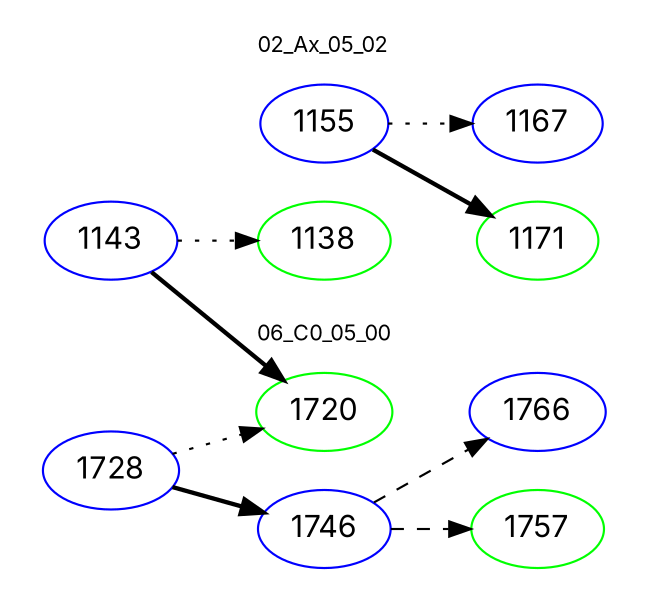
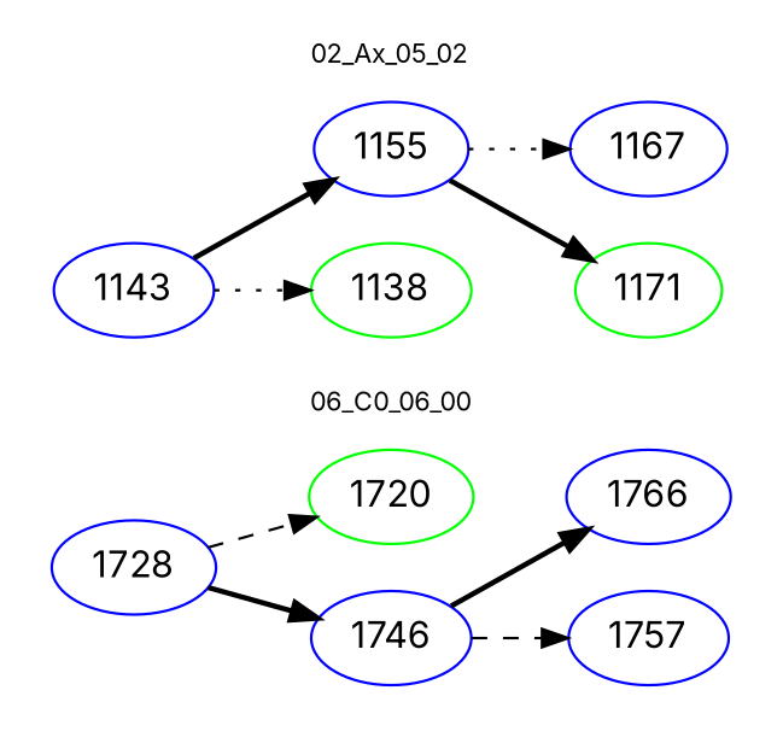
  digraph {
    fontname=Inter
    rankdir=LR
    node [color=blue fontname=Inter]
    edge [color=black fontname=Inter style=dotted]
    n1 [label=1143]
    n2 [color=green label=1138]
    n3 [label=1155]
    n4 [color=green label=1171]
    n5 [label=1167]
    n6 [label=1728]
    n7 [color=green label=1720]
    n8 [label=1746]
-   n9 [color=green label=1757]
+   n9 [label=1757]
    n10 [label=1766]
    subgraph cluster_1 {
      color=white
      fontsize=10
      label="02_Ax_05_02"
      n1
      n2
      n3
      n4
      n5
    }
    subgraph cluster_2 {
      color=white
      fontsize=10
-     label="06_C0_05_00"
+     label="06_C0_06_00"
      n6
      n7
      n8
      n9
      n10
    }
    n1 -> n2
-   n1 -> n7 [style=bold]
+   n1 -> n3 [style=bold]
    n3 -> n4 [style=bold]
    n3 -> n5
-   n6 -> n7
+   n6 -> n7 [style=dashed]
    n6 -> n8 [style=bold]
    n8 -> n9 [style=dashed]
-   n8 -> n10 [style=dashed]
+   n8 -> n10 [style=bold]
  }
